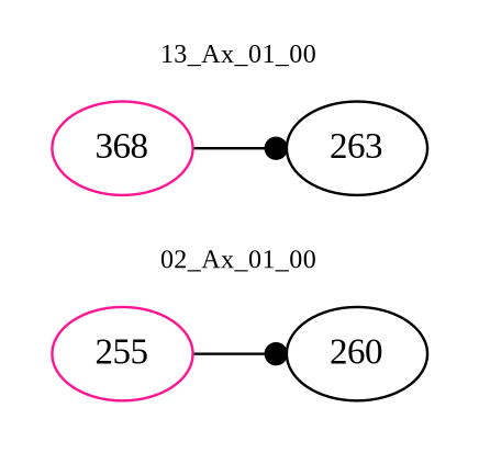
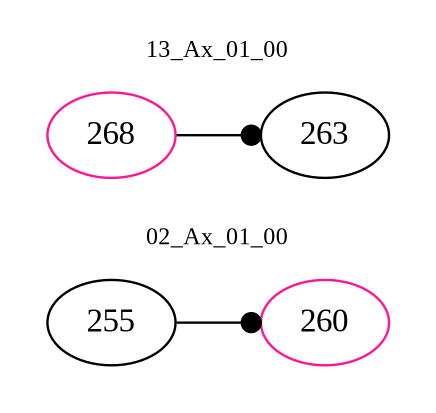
  digraph {
    fontname="Liberation Serif"
    rankdir=LR
    node [color=deeppink fontname="Liberation Serif"]
    edge [arrowhead=dot color=black fontname="Liberation Serif"]
-   n1 [label=255]
-   n2 [color=black label=260]
-   n3 [label=368]
+   n1 [color=black label=255]
+   n2 [label=260]
+   n3 [label=268]
    n4 [color=black label=263]
    subgraph cluster_1 {
      color=white
      fontsize=10
      label="02_Ax_01_00"
      n1
      n2
    }
    subgraph cluster_2 {
      color=white
      fontsize=10
      label="13_Ax_01_00"
      n3
      n4
    }
    n1 -> n2
    n3 -> n4
  }
